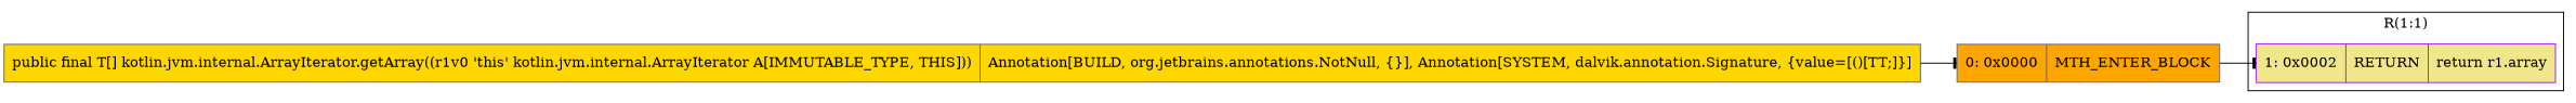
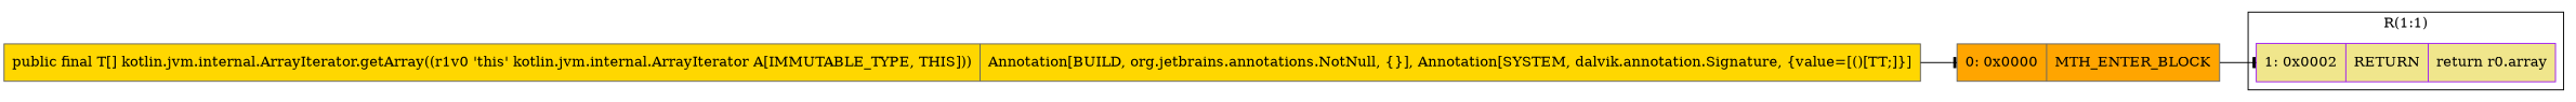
  digraph {
    rankdir=LR
    node [color=gray40 shape=record style=filled]
    edge [arrowhead=tee]
-   n1 [color=purple label="{1\:\ 0x0002|RETURN\l|return r1.array\l}" fillcolor=khaki]
+   n1 [color=purple label="{1\:\ 0x0002|RETURN\l|return r0.array\l}" fillcolor=khaki]
    n2 [label="{0\:\ 0x0000|MTH_ENTER_BLOCK\l}" fillcolor=orange]
    n3 [label="{public final T[] kotlin.jvm.internal.ArrayIterator.getArray((r1v0 'this' kotlin.jvm.internal.ArrayIterator A[IMMUTABLE_TYPE, THIS]))  | Annotation[BUILD, org.jetbrains.annotations.NotNull, \{\}], Annotation[SYSTEM, dalvik.annotation.Signature, \{value=[()[TT;]\}]\l}" fillcolor=gold]
    subgraph cluster_1 {
      label="R(1:1)"
      n1
    }
    n2 -> n1
    n3 -> n2
  }
